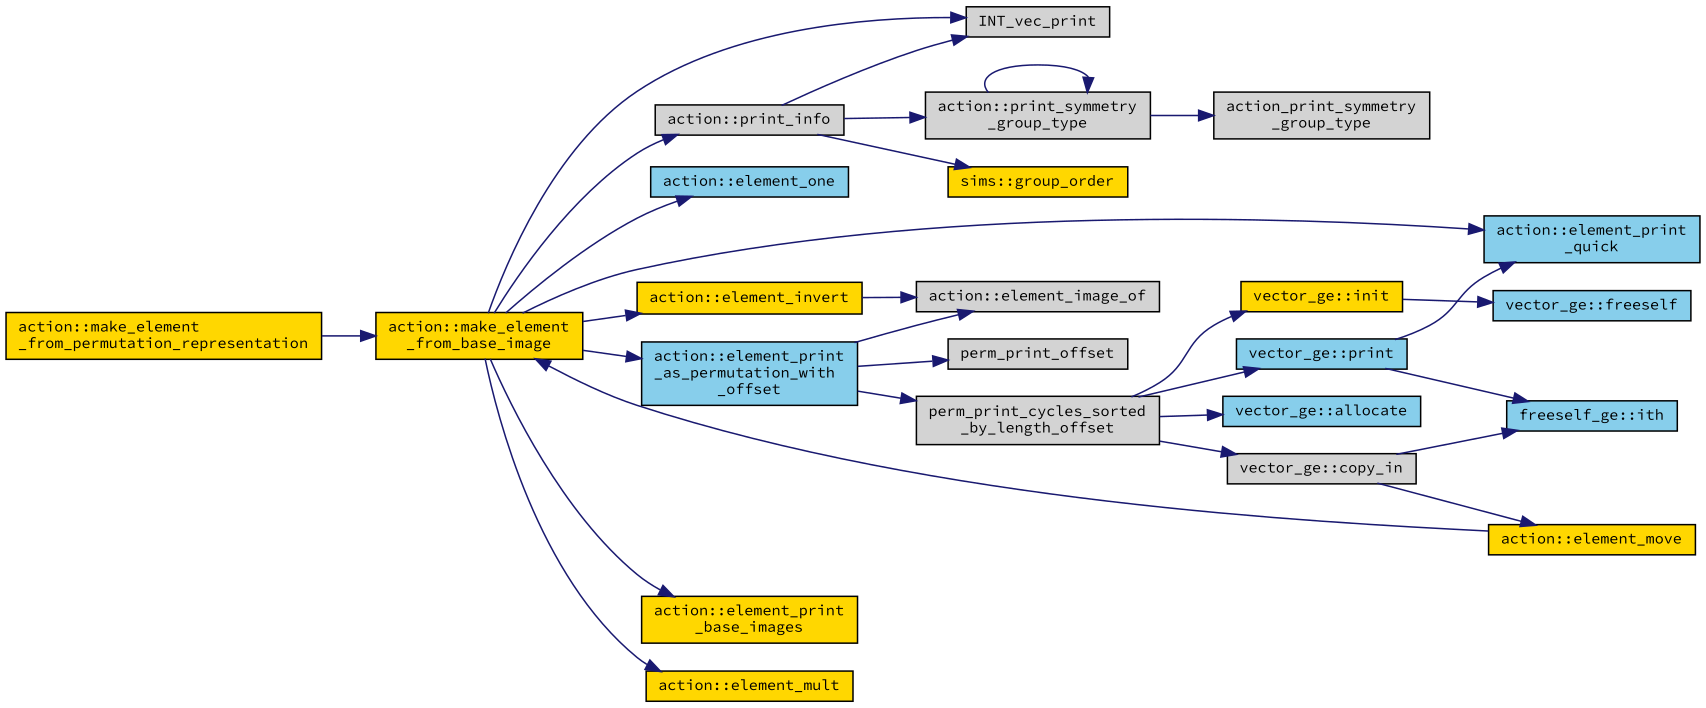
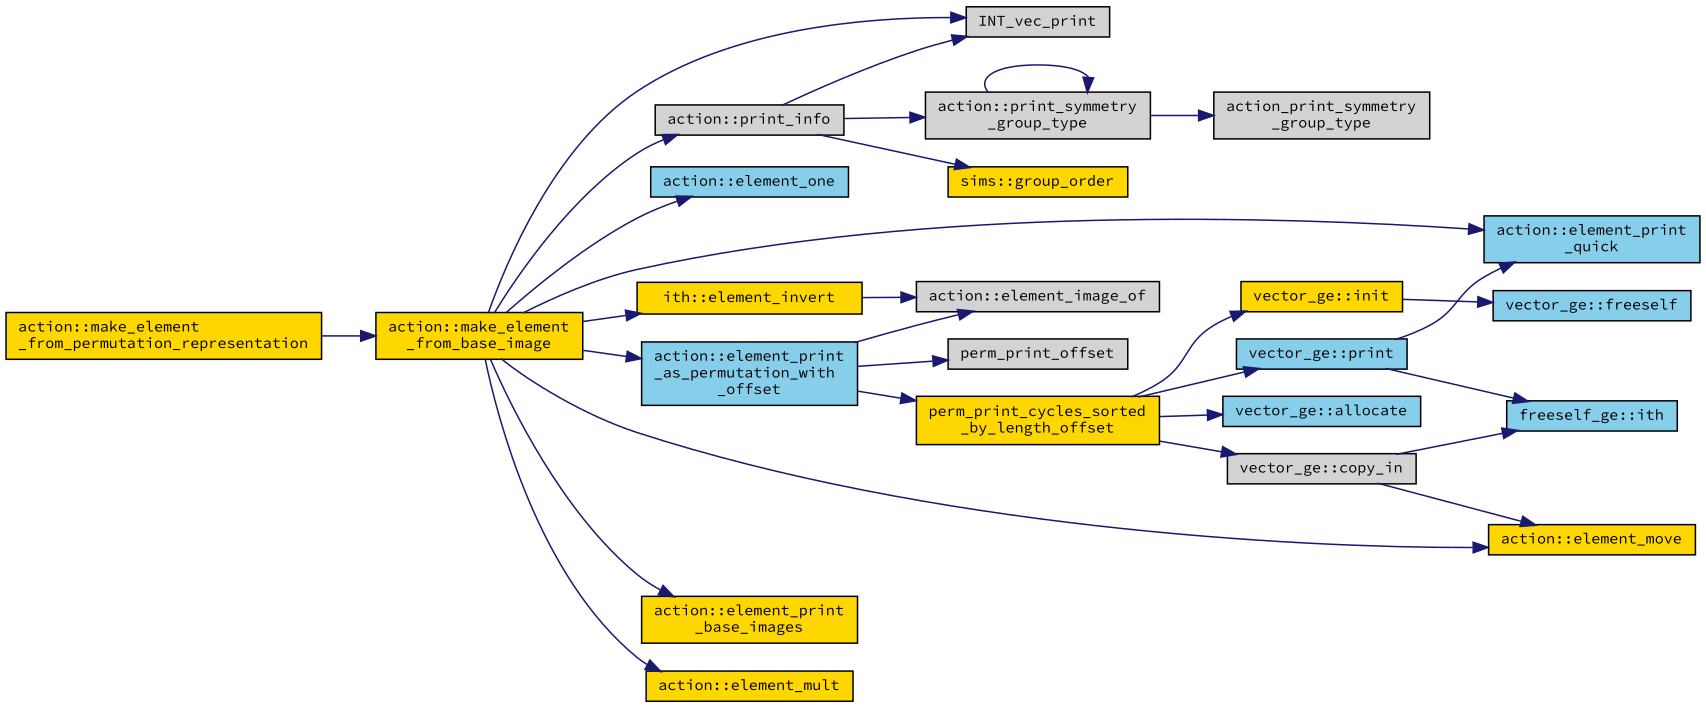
  digraph {
    fontname="Source Code Pro"
    rankdir=LR
    node [color=black fillcolor=gold fontname="Source Code Pro" fontsize=10 shape=record style=filled]
    edge [color=midnightblue fontname="Source Code Pro" fontsize=10 labelfontname=Helvetica labelfontsize=10 style=solid]
    n1 [fontcolor=black height=0.2 label="action::make_element\l_from_permutation_representation" width=0.4]
    n2 [height=0.2 label="action::make_element\l_from_base_image" width=0.4]
    n3 [fillcolor=lightgrey height=0.2 label=INT_vec_print width=0.4]
    n4 [fillcolor=lightgrey height=0.2 label="action::print_info" width=0.4]
    n5 [fillcolor=skyblue height=0.2 label="action::element_one" width=0.4]
-   n6 [height=0.2 label="action::element_invert" width=0.4]
+   n6 [height=0.2 label="ith::element_invert" width=0.4]
    n7 [fillcolor=skyblue height=0.2 label="action::element_print\l_quick" width=0.4]
    n8 [fillcolor=skyblue height=0.2 label="action::element_print\l_as_permutation_with\l_offset" width=0.4]
    n9 [height=0.2 label="action::element_move" width=0.4]
    n10 [height=0.2 label="action::element_print\l_base_images" width=0.4]
    n11 [height=0.2 label="action::element_mult" width=0.4]
    n12 [fillcolor=lightgrey height=0.2 label="action::print_symmetry\l_group_type" width=0.4]
    n13 [height=0.2 label="sims::group_order" width=0.4]
    n14 [fillcolor=lightgrey height=0.2 label="action::element_image_of" width=0.4]
    n15 [fillcolor=lightgrey height=0.2 label=perm_print_offset width=0.4]
-   n16 [fillcolor=lightgrey height=0.2 label="perm_print_cycles_sorted\l_by_length_offset" width=0.4]
+   n16 [height=0.2 label="perm_print_cycles_sorted\l_by_length_offset" width=0.4]
    n17 [fillcolor=lightgrey height=0.2 label="action_print_symmetry\l_group_type" width=0.4]
    n18 [height=0.2 label="vector_ge::init" width=0.4]
    n19 [fillcolor=skyblue height=0.2 label="vector_ge::allocate" width=0.4]
    n20 [fillcolor=lightgrey height=0.2 label="vector_ge::copy_in" width=0.4]
    n21 [fillcolor=skyblue height=0.2 label="vector_ge::print" width=0.4]
    n22 [fillcolor=skyblue height=0.2 label="vector_ge::freeself" width=0.4]
    n23 [fillcolor=skyblue height=0.2 label="freeself_ge::ith" width=0.4]
    n1 -> n2
    n2 -> n3
    n2 -> n4
    n2 -> n5
    n2 -> n6
    n2 -> n7
    n2 -> n8
-   n9 -> n2
+   n2 -> n9
    n2 -> n10
    n2 -> n11
    n4 -> n3
    n4 -> n12
    n4 -> n13
    n6 -> n14
    n8 -> n14
    n8 -> n15
    n8 -> n16
    n12 -> n12
    n12 -> n17
    n16 -> n18
    n16 -> n19
    n16 -> n20
    n16 -> n21
    n18 -> n22
    n20 -> n9
    n20 -> n23
    n21 -> n7
    n21 -> n23
  }
